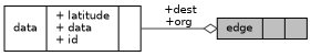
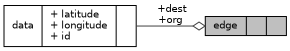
  digraph {
    rankdir=LR
    node [color=black fontname=Helvetica fontsize=10 shape=record style=filled]
    n1 [fillcolor=grey75 fontcolor=black height=0.2 label="{edge\n||}" width=0.4]
-   n2 [fillcolor=white height=0.2 label="{data\n|+ latitude\l+ data\l+ id\l|}" width=0.4]
+   n2 [fillcolor=white height=0.2 label="{data\n|+ latitude\l+ longitude\l+ id\l|}" width=0.4]
    n2 -> n1 [arrowhead=odiamond color=grey25 fontname=Helvetica fontsize=10 label=" +dest\n+org" labelfontname=Helvetica labelfontsize=10 style=solid]
  }
